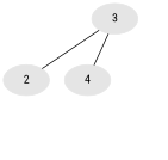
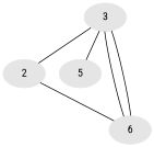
  graph {
    fontname="Roboto Condensed"
    node [color=gray90 fontname="Roboto Condensed" style=filled]
    edge [fontname="Roboto Condensed"]
    n1 [label=3 super="+3+4+9+10+13+15+16+17+20"]
    2 [super="+7+11+12+14"]
-   5 [super="+8+10+19" label=4]
+   5 [super="+8+10+19"]
+   6
    n1 -- 2
    n1 -- 5
+   n1 -- 6
+   n1 -- 6
+   2 -- 6
  }
